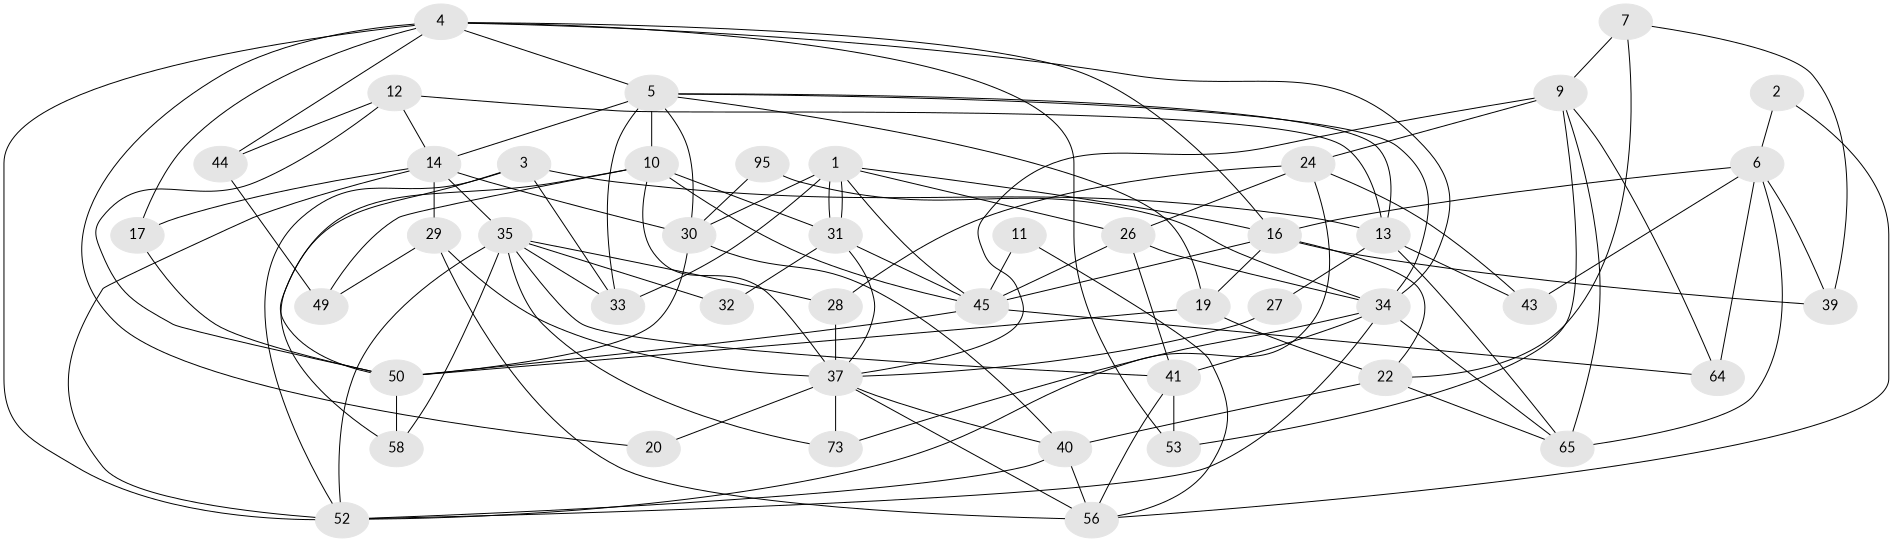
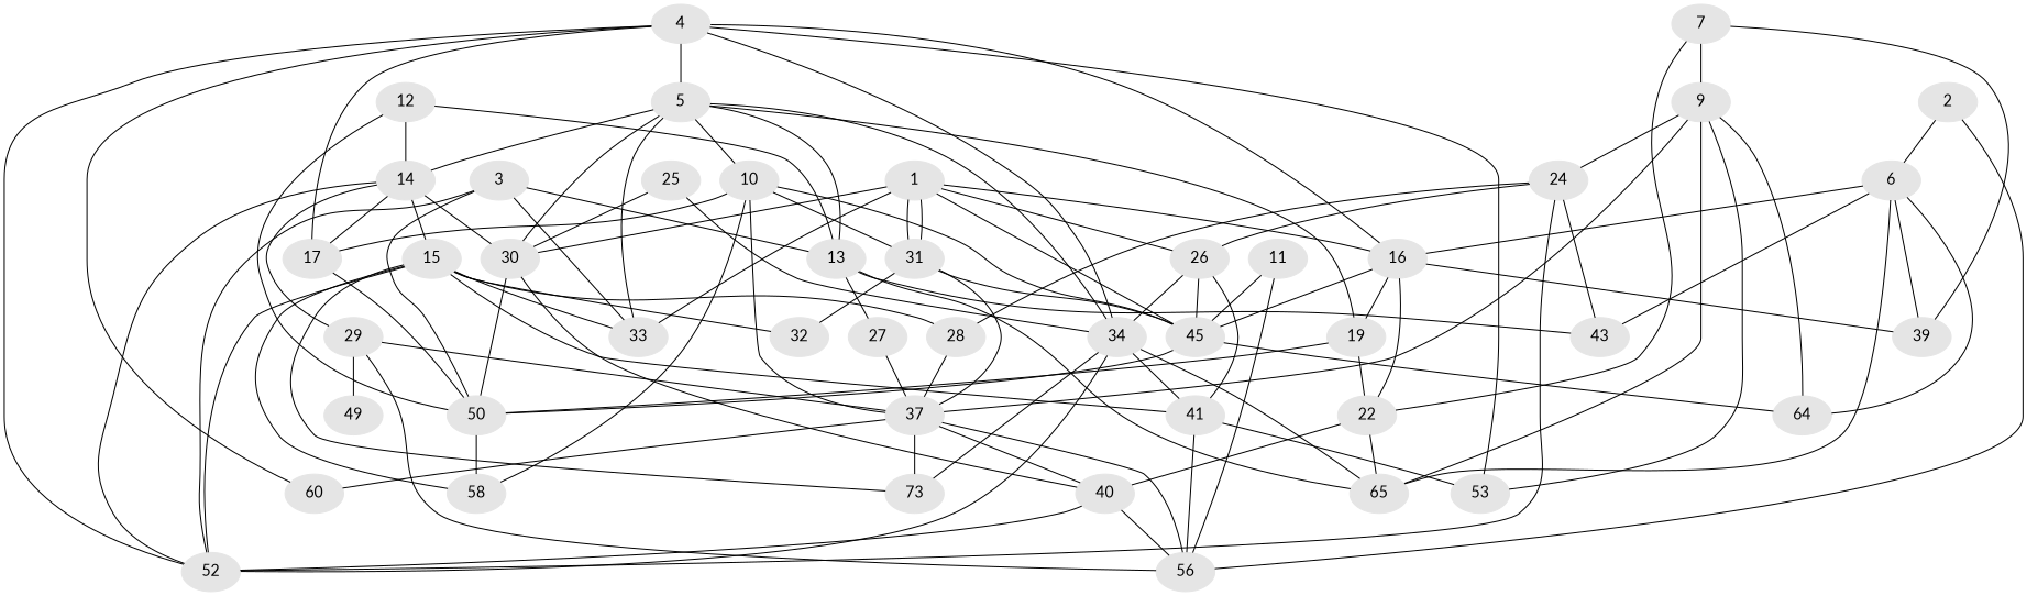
  graph {
    fontname=Lato
    node [color=gray90 fontname=Lato style=filled]
    edge [fontname=Lato]
    1 [super="+35"]
    16 [super="+21"]
    26
    30 [super="+48"]
    31 [super="+59"]
    33 [super="+72"]
    45 [super="+55"]
    19 [super="+57"]
    39 [super="+67"]
    22 [super="+23"]
    34 [super="+61"]
    41 [super="+70"]
    50 [super="+54"]
    40 [super="+68"]
    37 [super="+46"]
    32
    64 [super="+71"]
    58
    6 [super="+47"]
    43
    65 [super="+69"]
    2
    56
    13 [super="+66"]
    27
    3
    52
    4 [super="+8"]
    5 [super="+38"]
    17
-   44
    53
-   60 [label=20]
+   60
    10 [super="+63"]
    14 [super="+42"]
    73
    49
-   15 [super="+20" label=35]
+   15 [super="+20"]
    29 [super="+51"]
    9 [super="+62"]
    24 [super="+36"]
    7
    28
    11
    12 [super="+18"]
-   25 [label=95]
+   25
    1 -- 16
    1 -- 26
    1 -- 30
    1 -- 31
    1 -- 31
    1 -- 33
    1 -- 45
    16 -- 45
    16 -- 19 [weight=2]
    16 -- 39
    16 -- 22
    26 -- 45
    26 -- 34
    26 -- 41
    30 -- 50
    30 -- 40
    31 -- 45
    31 -- 37
    31 -- 32
    45 -- 50
    45 -- 64
    19 -- 22 [weight=2]
    19 -- 50
    22 -- 40
    22 -- 65
    34 -- 41
    34 -- 65
    34 -- 52
    34 -- 73
    41 -- 56
    41 -- 53
    50 -- 58
    40 -- 56
    40 -- 52
    37 -- 40
    37 -- 56
    37 -- 60
    37 -- 73
    6 -- 16
    6 -- 39
    6 -- 64 [weight=2]
    6 -- 43
    6 -- 65 [weight=2]
    2 -- 6
    2 -- 56
    13 -- 43
    13 -- 65
    13 -- 27
    27 -- 37
    3 -- 33
    3 -- 50
    3 -- 13
    3 -- 52
    4 -- 16
    4 -- 34
    4 -- 52
    4 -- 5
    4 -- 17
-   4 -- 44
    4 -- 53
    4 -- 60
    5 -- 30
    5 -- 33 [weight=2]
    5 -- 19
    5 -- 34
    5 -- 13
    5 -- 10
    5 -- 14
    17 -- 50
-   44 -- 49
    10 -- 31
    10 -- 45
    10 -- 37
    10 -- 58
-   10 -- 49
+   10 -- 17
    14 -- 30
    14 -- 52
    14 -- 17
    14 -- 15
    14 -- 29
    15 -- 33
    15 -- 41
    15 -- 32
    15 -- 58
    15 -- 52
    15 -- 73
    15 -- 28
    29 -- 37
    29 -- 56
    29 -- 49
    9 -- 37
    9 -- 64
    9 -- 65
    9 -- 53
    9 -- 24
    24 -- 26
    24 -- 43
    24 -- 52
    24 -- 28
    7 -- 39
    7 -- 22
    7 -- 9
    28 -- 37
    11 -- 45
    11 -- 56
    12 -- 50
    12 -- 13
-   12 -- 44
    12 -- 14
    25 -- 30
    25 -- 34
  }
